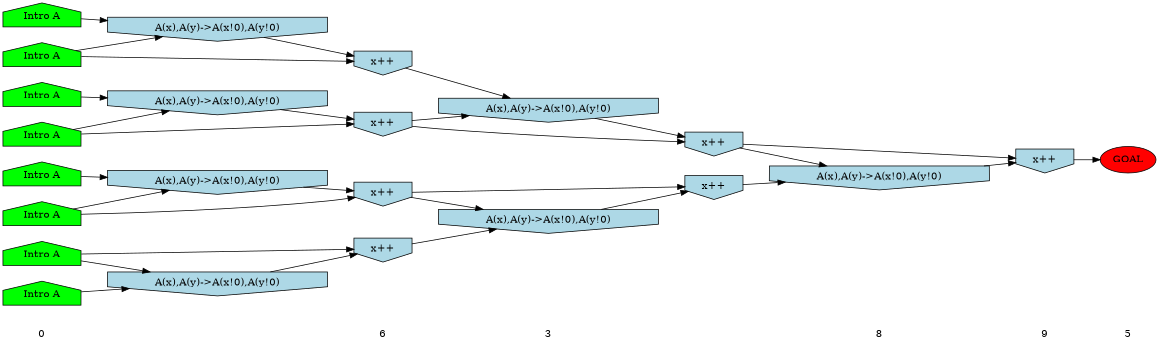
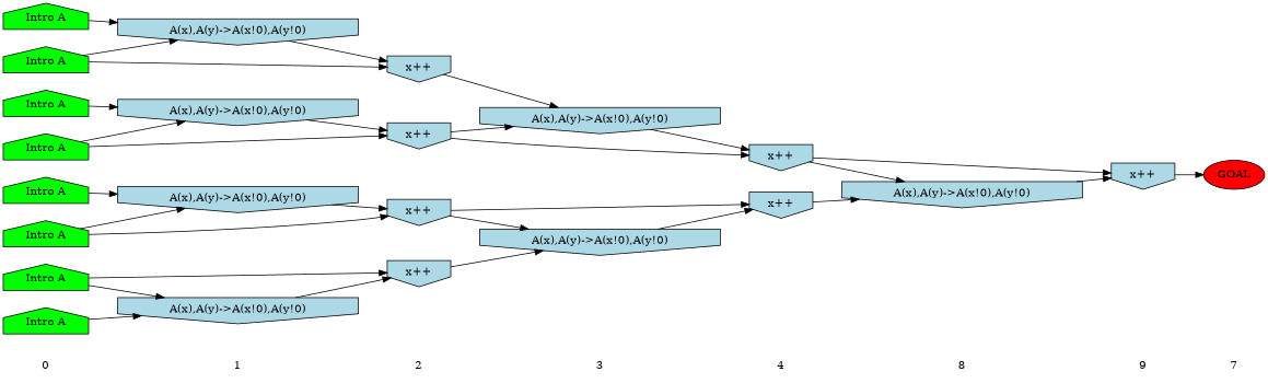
  digraph {
    rankdir=LR
    ranksep=.5
    node [shape=invhouse fillcolor=lightblue style=filled]
    0 [shape=plaintext fillcolor="" style=""]
    n2 [fillcolor=green label="Intro A" shape=house]
    n3 [fillcolor=green label="Intro A" shape=house]
    n4 [fillcolor=green label="Intro A" shape=house]
    n5 [fillcolor=green label="Intro A" shape=house]
    n6 [fillcolor=green label="Intro A" shape=house]
    n7 [fillcolor=green label="Intro A" shape=house]
    n8 [fillcolor=green label="Intro A" shape=house]
    n9 [fillcolor=green label="Intro A" shape=house]
+   1 [shape=plaintext fillcolor="" style=""]
    n11 [label="A(x),A(y)->A(x!0),A(y!0)"]
    n12 [label="A(x),A(y)->A(x!0),A(y!0)"]
    n13 [label="A(x),A(y)->A(x!0),A(y!0)"]
    n14 [label="A(x),A(y)->A(x!0),A(y!0)"]
-   2 [shape=plaintext label=6 fillcolor="" style=""]
+   2 [shape=plaintext fillcolor="" style=""]
    n16 [label="x++"]
    n17 [label="x++"]
    n18 [label="x++"]
    n19 [label="x++"]
    3 [shape=plaintext fillcolor="" style=""]
    n21 [label="A(x),A(y)->A(x!0),A(y!0)"]
    n22 [label="A(x),A(y)->A(x!0),A(y!0)"]
+   4 [shape=plaintext fillcolor="" style=""]
    n24 [label="x++"]
    n25 [label="x++"]
    n26 [label=8 shape=plaintext fillcolor="" style=""]
    n27 [label="A(x),A(y)->A(x!0),A(y!0)"]
    n28 [label=9 shape=plaintext fillcolor="" style=""]
    n29 [label="x++"]
-   7 [shape=plaintext label=5 fillcolor="" style=""]
+   7 [shape=plaintext fillcolor="" style=""]
    n31 [fillcolor=red label=GOAL shape=""]
    subgraph sub_1 {
      rank=same
      0
      n2
      n3
      n4
      n5
      n6
      n7
      n8
      n9
    }
    subgraph sub_2 {
      rank=same
+     1
      n11
      n12
      n13
      n14
    }
    subgraph sub_3 {
      rank=same
      2
      n16
      n17
      n18
      n19
    }
    subgraph sub_4 {
      rank=same
      3
      n21
      n22
    }
    subgraph sub_5 {
      rank=same
+     4
      n24
      n25
    }
    subgraph sub_6 {
      rank=same
      n26
      n27
    }
    subgraph sub_7 {
      rank=same
      n28
      n29
    }
    subgraph sub_8 {
      rank=same
      7
      n31
    }
+   0 -> 1 [style=invis]
    n2 -> n14
    n3 -> n11
    n4 -> n12
    n5 -> n13
    n6 -> n13
    n6 -> n17
    n7 -> n11
    n7 -> n16
    n8 -> n12
    n8 -> n18
    n9 -> n14
    n9 -> n19
+   1 -> 2 [style=invis]
    n11 -> n16
    n12 -> n18
    n13 -> n17
    n14 -> n19
    2 -> 3 [style=invis]
    n16 -> n21
    n16 -> n24
    n17 -> n21
    n18 -> n22
    n19 -> n22
    n19 -> n25
+   3 -> 4 [style=invis]
    n21 -> n24
    n22 -> n25
+   4 -> n26 [style=invis]
    n24 -> n27
    n24 -> n29
    n25 -> n27
    n26 -> n28 [style=invis]
    n27 -> n29
    n28 -> 7 [style=invis]
    n29 -> n31
  }
